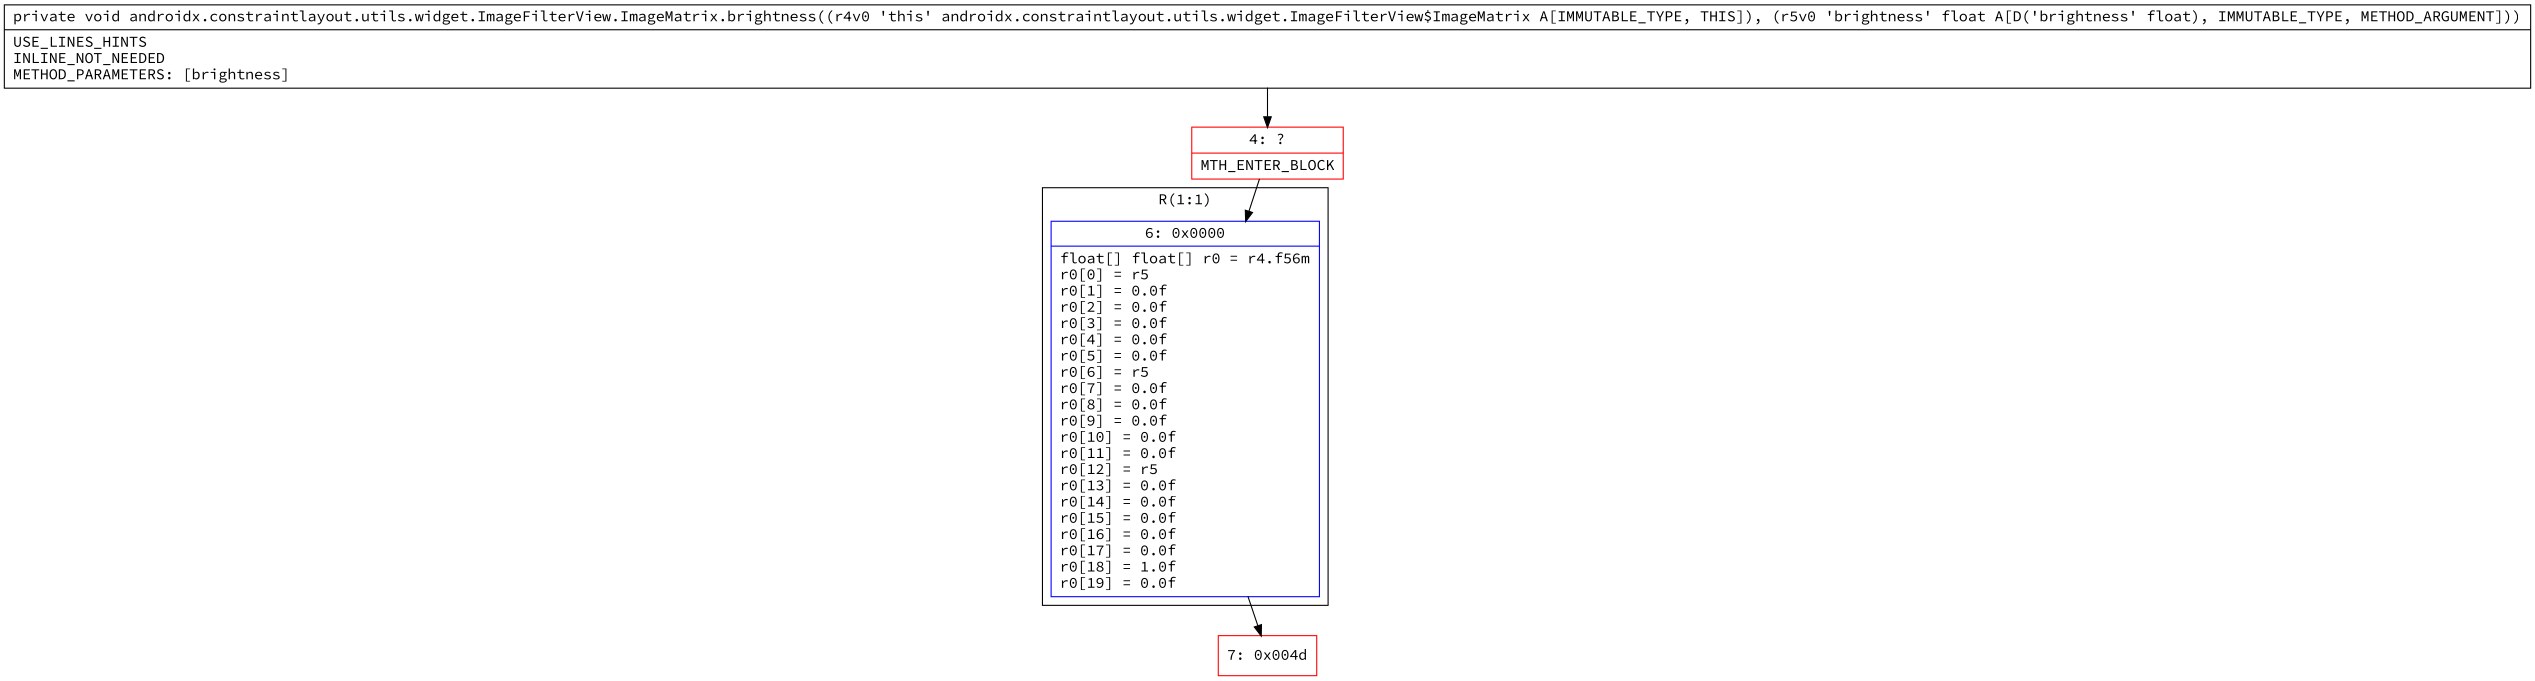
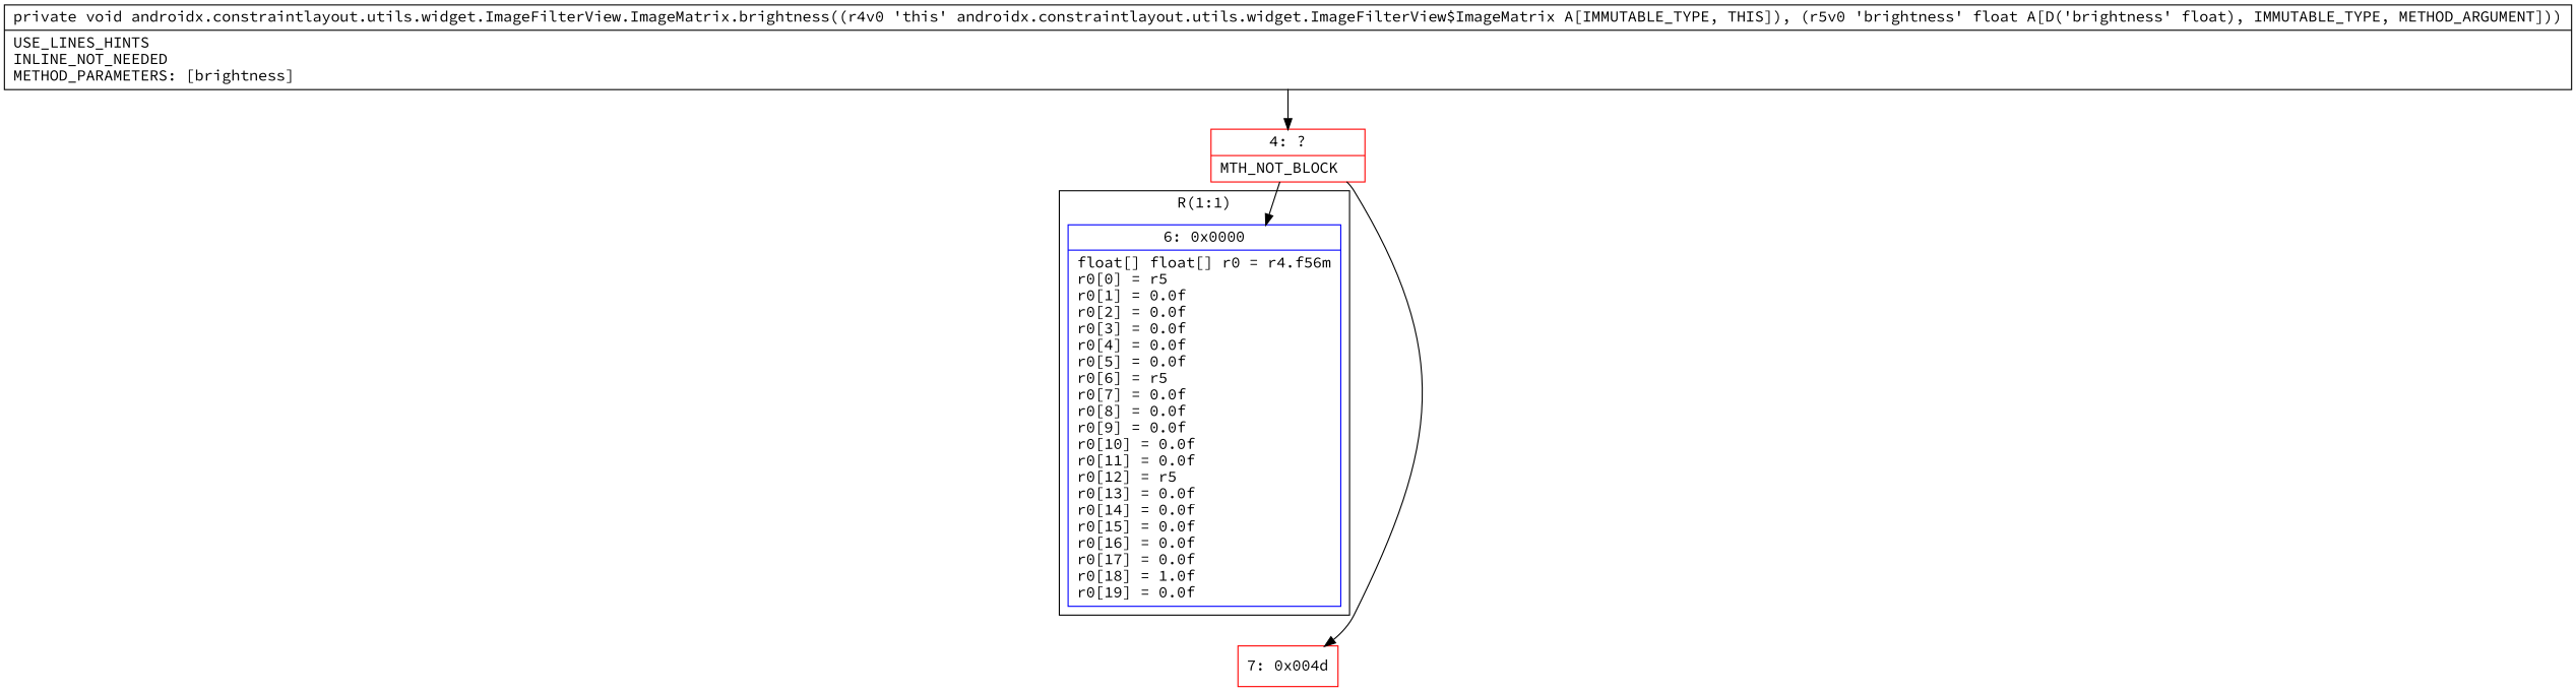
  digraph {
    fontname="Source Code Pro"
    node [color=red fontname="Source Code Pro" shape=record]
    edge [fontname="Source Code Pro"]
    n1 [color=blue label="{6\:\ 0x0000|float[] float[] r0 = r4.f56m\lr0[0] = r5\lr0[1] = 0.0f\lr0[2] = 0.0f\lr0[3] = 0.0f\lr0[4] = 0.0f\lr0[5] = 0.0f\lr0[6] = r5\lr0[7] = 0.0f\lr0[8] = 0.0f\lr0[9] = 0.0f\lr0[10] = 0.0f\lr0[11] = 0.0f\lr0[12] = r5\lr0[13] = 0.0f\lr0[14] = 0.0f\lr0[15] = 0.0f\lr0[16] = 0.0f\lr0[17] = 0.0f\lr0[18] = 1.0f\lr0[19] = 0.0f\l}"]
    n2 [label="{7\:\ 0x004d}"]
-   n3 [label="{4\:\ ?|MTH_ENTER_BLOCK\l}"]
+   n3 [label="{4\:\ ?|MTH_NOT_BLOCK\l}"]
    n4 [label="{private void androidx.constraintlayout.utils.widget.ImageFilterView.ImageMatrix.brightness((r4v0 'this' androidx.constraintlayout.utils.widget.ImageFilterView$ImageMatrix A[IMMUTABLE_TYPE, THIS]), (r5v0 'brightness' float A[D('brightness' float), IMMUTABLE_TYPE, METHOD_ARGUMENT]))  | USE_LINES_HINTS\lINLINE_NOT_NEEDED\lMETHOD_PARAMETERS: [brightness]\l}" color=""]
    subgraph cluster_1 {
      label="R(1:1)"
      n1
    }
-   n1 -> n2
+   n3 -> n2
    n3 -> n1
    n4 -> n3
  }
